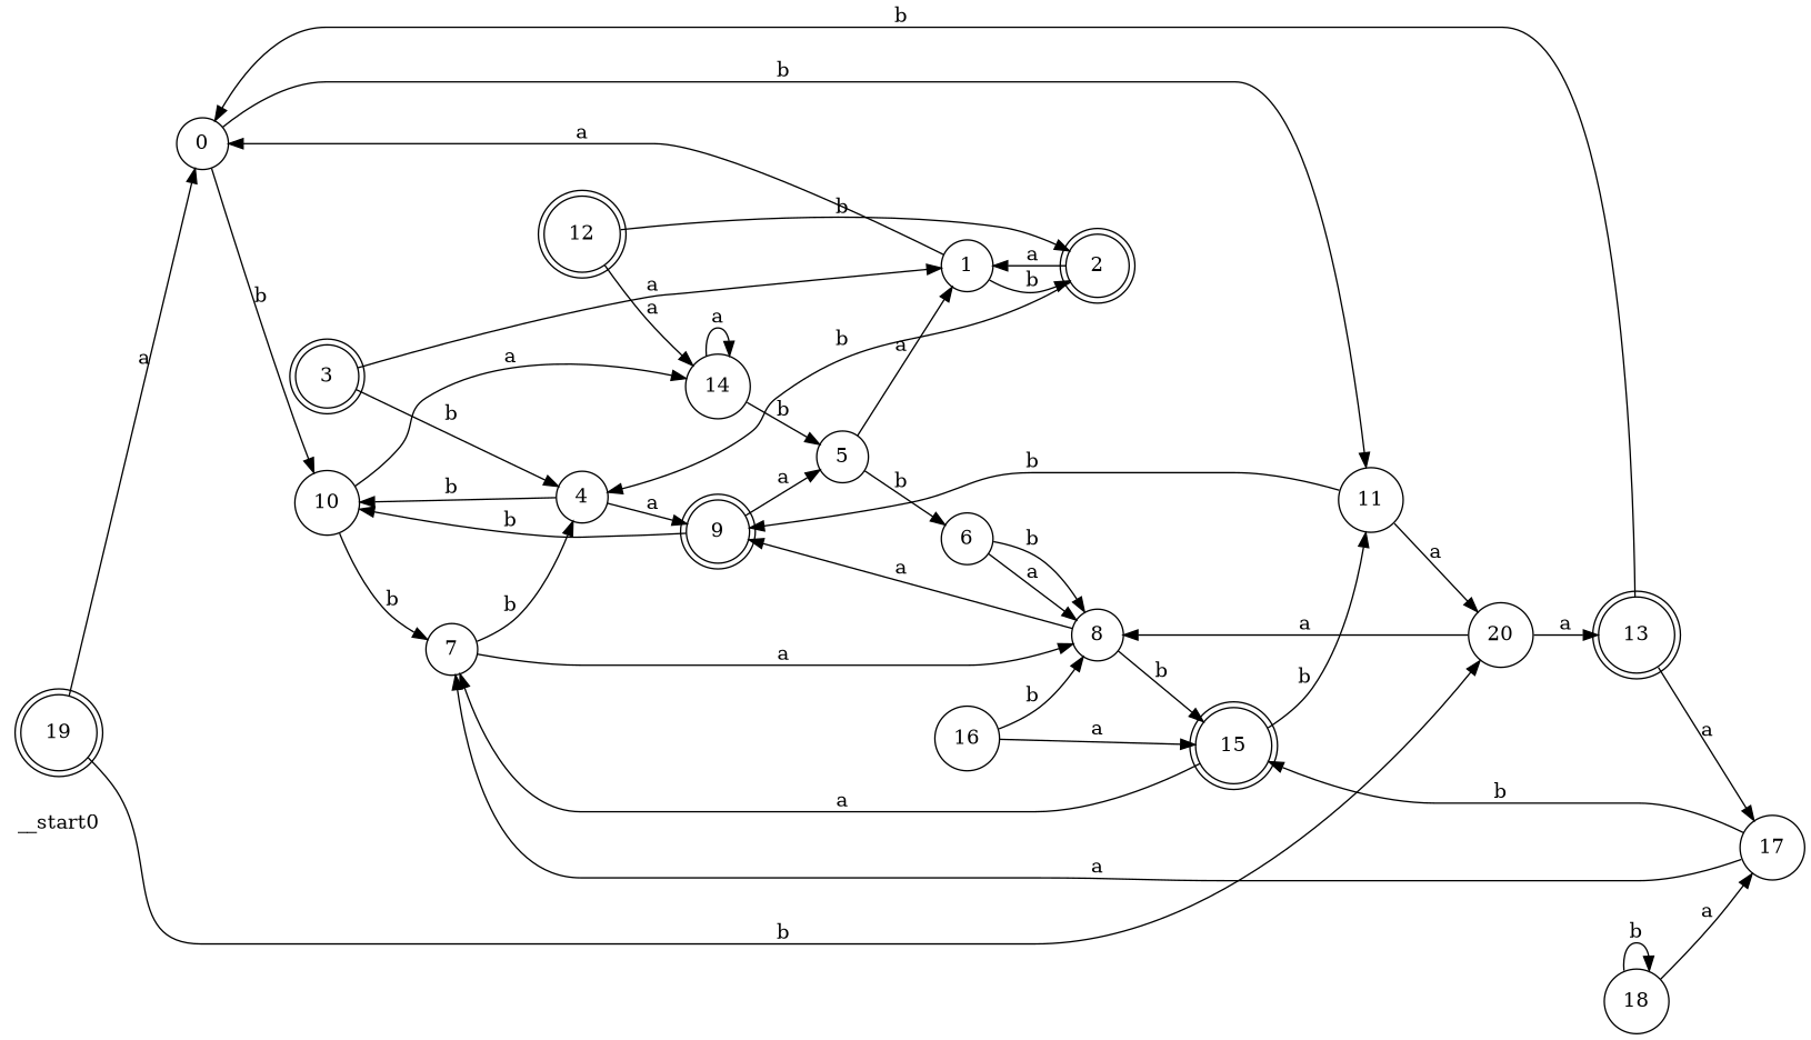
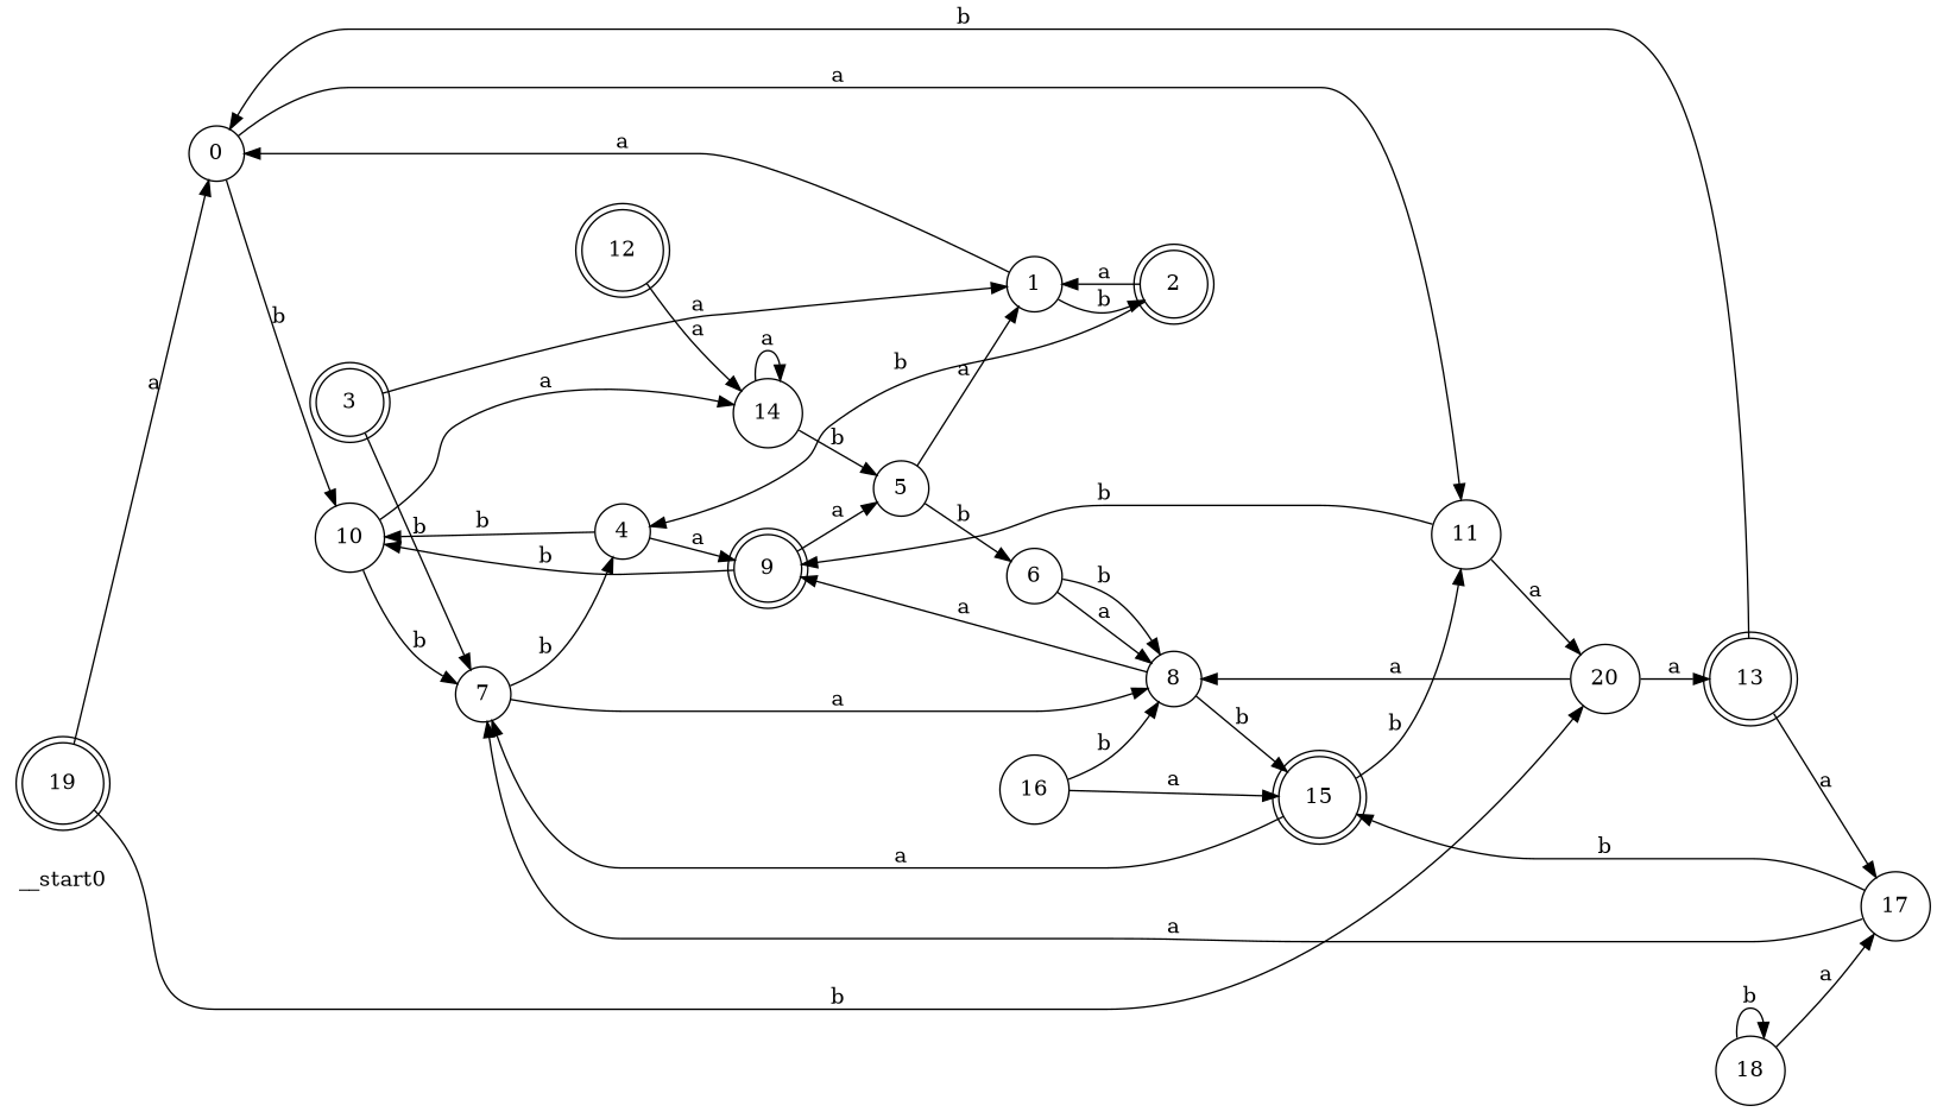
  digraph {
    rankdir=LR
    node [shape=circle color=black fillcolor=white style=filled]
    __start0 [shape=none color="" fillcolor="" style=""]
    n2 [label=0]
    n3 [label=10]
    n4 [label=11]
    n5 [label=7]
    n6 [label=14]
    n7 [label=9 shape=doublecircle style="rounded,filled"]
    n8 [label=20]
    n9 [label=1]
    n10 [label=2 shape=doublecircle style="rounded,filled"]
    n11 [label=4]
    n12 [label=3 shape=doublecircle style="rounded,filled"]
    n13 [label=5]
    n14 [label=6]
    n15 [label=8]
    n16 [label=15 shape=doublecircle style="rounded,filled"]
    n17 [label=13 shape=doublecircle style="rounded,filled"]
    n18 [label=12 shape=doublecircle style="rounded,filled"]
    n19 [label=17]
    n20 [label=16]
    n21 [label=18]
    n22 [label=19 shape=doublecircle style="rounded,filled"]
    n2 -> n3 [label=b]
-   n2 -> n4 [label=b]
+   n2 -> n4 [label=a]
    n3 -> n5 [label=b]
    n3 -> n6 [label=a]
    n4 -> n7 [label=b]
    n4 -> n8 [label=a]
    n5 -> n11 [label=b]
    n5 -> n15 [label=a]
    n6 -> n6 [label=a]
    n6 -> n13 [label=b]
    n7 -> n3 [label=b]
    n7 -> n13 [label=a]
    n8 -> n15 [label=a]
    n8 -> n17 [label=a]
    n9 -> n2 [label=a]
    n9 -> n10 [label=b]
    n10 -> n9 [label=a]
    n10 -> n11 [label=b]
    n11 -> n3 [label=b]
    n11 -> n7 [label=a]
    n12 -> n9 [label=a]
-   n12 -> n11 [label=b]
+   n12 -> n5 [label=b]
    n13 -> n9 [label=a]
    n13 -> n14 [label=b]
    n14 -> n15 [label=a]
    n14 -> n15 [label=b]
    n15 -> n7 [label=a]
    n15 -> n16 [label=b]
    n16 -> n4 [label=b]
    n16 -> n5 [label=a]
    n17 -> n2 [label=b]
    n17 -> n19 [label=a]
    n18 -> n6 [label=a]
-   n18 -> n10 [label=b]
    n19 -> n5 [label=a]
    n19 -> n16 [label=b]
    n20 -> n15 [label=b]
    n20 -> n16 [label=a]
    n21 -> n19 [label=a]
    n21 -> n21 [label=b]
    n22 -> n2 [label=a]
    n22 -> n8 [label=b]
  }
